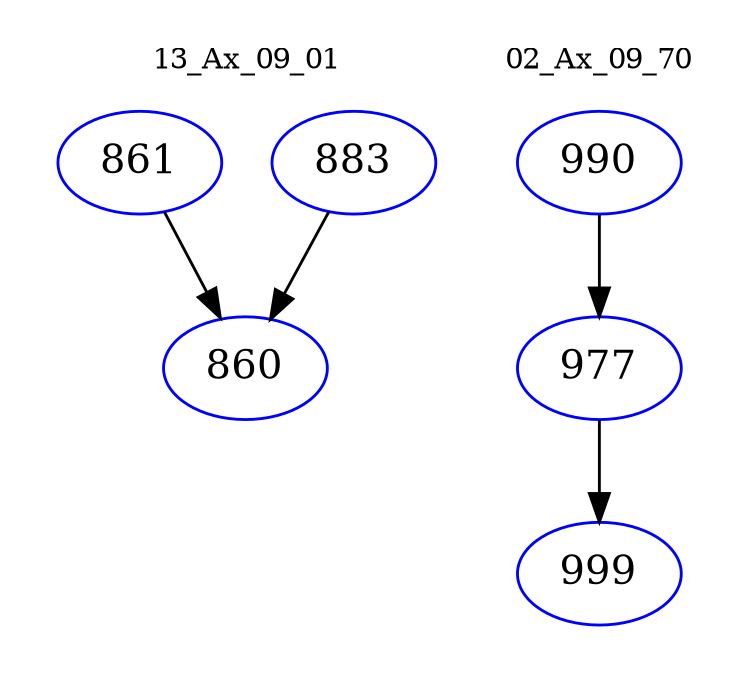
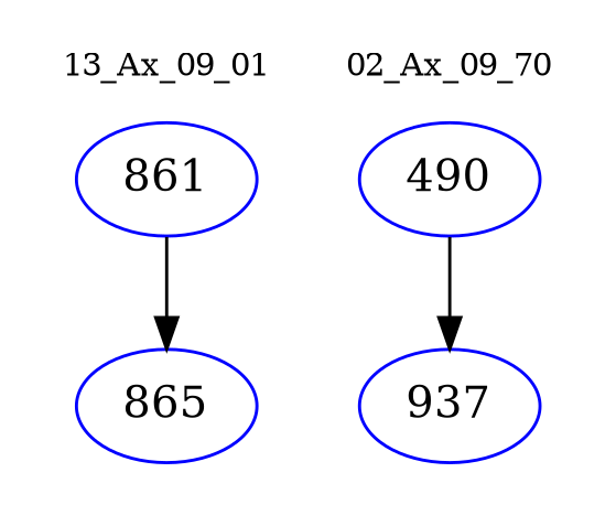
  digraph {
    node [color=blue]
    edge [color=black]
-   n1 [label=883]
-   n2 [label=860]
+   n2 [label=865]
    n3 [label=861]
-   n4 [label=990]
-   n5 [label=977]
-   n6 [label=999]
+   n4 [label=490]
+   n5 [label=937]
    subgraph cluster_1 {
      color=white
      fontsize=10
      label="13_Ax_09_01"
-     n1
      n2
      n3
    }
    subgraph cluster_2 {
      color=white
      fontsize=10
      label="02_Ax_09_70"
      n4
      n5
-     n6
    }
-   n1 -> n2
    n3 -> n2
    n4 -> n5
-   n5 -> n6
  }
